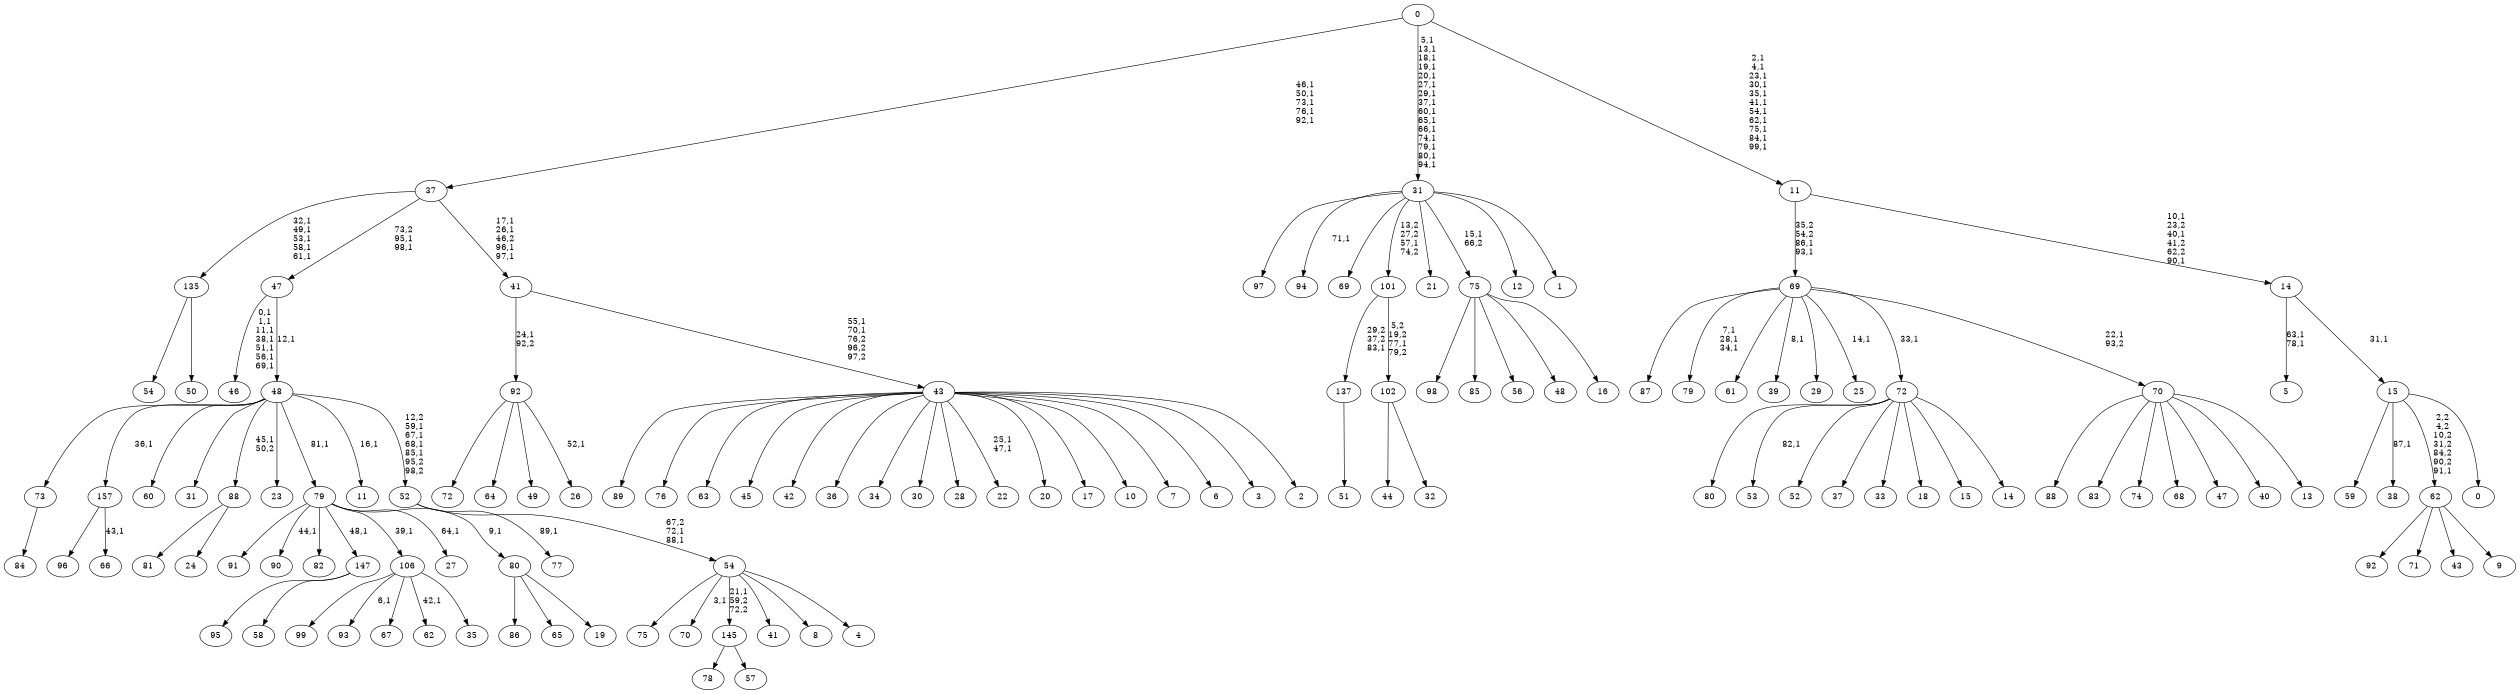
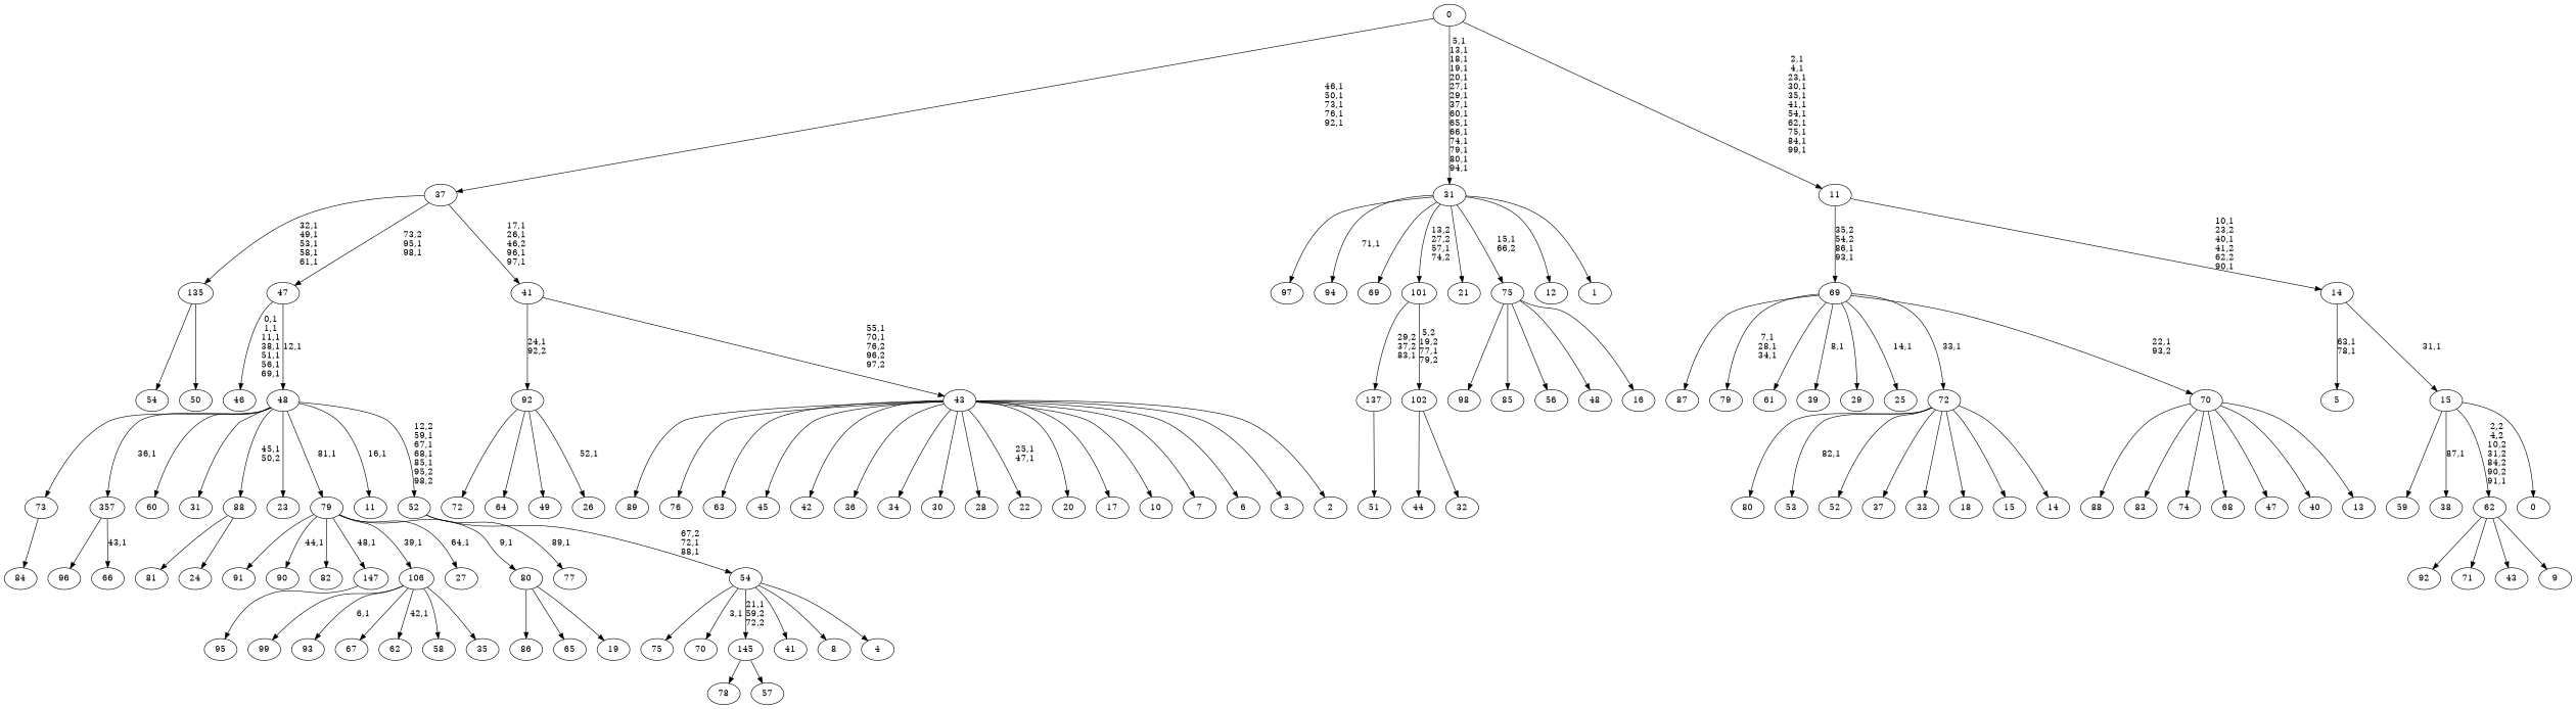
  digraph {
    n1 [label=99]
    n2 [label=98]
    n3 [label=97]
    n4 [label=96]
    n5 [label=95]
    n6 [label=94]
    n7 [label=93]
    n8 [label=92]
    n9 [label=91]
    n10 [label=90]
    n11 [label=89]
    n12 [label=88]
    n13 [label=87]
    n14 [label=86]
    n15 [label=85]
    n16 [label=84]
    n17 [label=83]
    n18 [label=82]
    n19 [label=81]
    n20 [label=80]
    n21 [label=79]
    n22 [label=78]
    n23 [label=77]
    n24 [label=76]
    n25 [label=75]
    n26 [label=74]
    n27 [label=73]
    n28 [label=72]
    n29 [label=71]
    n30 [label=70]
    n31 [label=69]
    n32 [label=68]
    n33 [label=67]
    n34 [label=66]
-   157
+   157 [label=357]
    n36 [label=65]
    n37 [label=64]
    n38 [label=63]
    n39 [label=62]
    n40 [label=61]
    n41 [label=60]
    n42 [label=59]
    n43 [label=58]
    147
    n45 [label=57]
    145
    n47 [label=56]
    n48 [label=54]
    n49 [label=53]
    n50 [label=52]
    n51 [label=51]
    137
    n53 [label=50]
    135
    n55 [label=49]
    n56 [label=48]
    n57 [label=47]
    n58 [label=46]
    n59 [label=45]
    n60 [label=44]
    n61 [label=43]
    n62 [label=42]
    n63 [label=41]
    n64 [label=40]
    n65 [label=39]
    n66 [label=38]
    n67 [label=37]
    n68 [label=36]
    n69 [label=35]
    106
    n71 [label=34]
    n72 [label=33]
    n73 [label=32]
    102
    101
    n76 [label=31]
    n77 [label=30]
    n78 [label=29]
    n79 [label=28]
    n80 [label=27]
    n81 [label=26]
    92
    n83 [label=25]
    n84 [label=24]
    88
    n86 [label=23]
    n87 [label=22]
    n88 [label=21]
    n89 [label=20]
    n90 [label=19]
    80
    79
    n93 [label=18]
    n94 [label=17]
    n95 [label=16]
    75
    n97 [label=15]
    n98 [label=14]
    72
    n100 [label=13]
    70
    69
    n103 [label=12]
    n104 [label=11]
    n105 [label=10]
    n106 [label=9]
    62
    n108 [label=8]
    n109 [label=7]
    n110 [label=6]
    n111 [label=5]
    n112 [label=4]
    54
    52
    48
    47
    n117 [label=3]
    n118 [label=2]
    43
    41
    37
    n122 [label=1]
    31
    n124 [label=0]
    15
    14
    11
    0
    n27 -> n16
    157 -> n4
    157 -> n34 [label="43,1"]
    147 -> n5
-   147 -> n43
+   106 -> n43
    145 -> n22
    145 -> n45
    137 -> n51
    135 -> n48
    135 -> n53
    106 -> n1
    106 -> n7 [label="6,1"]
    106 -> n33
    106 -> n39 [label="42,1"]
    106 -> n69
    102 -> n60
    102 -> n73
    101 -> 137 [label="29,2\n37,2\n83,1"]
    101 -> 102 [label="5,2\n19,2\n77,1\n79,2"]
    92 -> n28
    92 -> n37
    92 -> n55
    92 -> n81 [label="52,1"]
    88 -> n19
    88 -> n84
    80 -> n14
    80 -> n36
    80 -> n90
    79 -> n9
    79 -> n10 [label="44,1"]
    79 -> n18
    79 -> 147 [label="48,1"]
    79 -> 106 [label="39,1"]
    79 -> n80 [label="64,1"]
    79 -> 80 [label="9,1"]
    75 -> n2
    75 -> n15
    75 -> n47
    75 -> n56
    75 -> n95
    72 -> n20
    72 -> n49 [label="82,1"]
    72 -> n50
    72 -> n67
    72 -> n72
    72 -> n93
    72 -> n97
    72 -> n98
    70 -> n12
    70 -> n17
    70 -> n26
    70 -> n32
    70 -> n57
    70 -> n64
    70 -> n100
    69 -> n13
    69 -> n21 [label="7,1\n28,1\n34,1"]
    69 -> n40
    69 -> n65 [label="8,1"]
    69 -> n78
    69 -> n83 [label="14,1"]
    69 -> 72 [label="33,1"]
    69 -> 70 [label="22,1\n93,2"]
    62 -> n8
    62 -> n29
    62 -> n61
    62 -> n106
    54 -> n25
    54 -> n30 [label="3,1"]
    54 -> 145 [label="21,1\n59,2\n72,2"]
    54 -> n63
    54 -> n108
    54 -> n112
    52 -> n23 [label="89,1"]
    52 -> 54 [label="67,2\n72,1\n88,1"]
    48 -> n27
    48 -> 157 [label="36,1"]
    48 -> n41
    48 -> n76
    48 -> 88 [label="45,1\n50,2"]
    48 -> n86
    48 -> 79 [label="81,1"]
    48 -> n104 [label="16,1"]
    48 -> 52 [label="12,2\n59,1\n67,1\n68,1\n85,1\n95,2\n98,2"]
    47 -> n58 [label="0,1\n1,1\n11,1\n38,1\n51,1\n56,1\n69,1"]
    47 -> 48 [label="12,1"]
    43 -> n11
    43 -> n24
    43 -> n38
    43 -> n59
    43 -> n62
    43 -> n68
    43 -> n71
    43 -> n77
    43 -> n79
    43 -> n87 [label="25,1\n47,1"]
    43 -> n89
    43 -> n94
    43 -> n105
    43 -> n109
    43 -> n110
    43 -> n117
    43 -> n118
    41 -> 92 [label="24,1\n92,2"]
    41 -> 43 [label="55,1\n70,1\n76,2\n96,2\n97,2"]
    37 -> 135 [label="32,1\n49,1\n53,1\n58,1\n61,1"]
    37 -> 47 [label="73,2\n95,1\n98,1"]
    37 -> 41 [label="17,1\n26,1\n46,2\n96,1\n97,1"]
    31 -> n3
    31 -> n6 [label="71,1"]
    31 -> n31
    31 -> 101 [label="13,2\n27,2\n57,1\n74,2"]
    31 -> n88
    31 -> 75 [label="15,1\n66,2"]
    31 -> n103
    31 -> n122
    15 -> n42
    15 -> n66 [label="87,1"]
    15 -> 62 [label="2,2\n4,2\n10,2\n31,2\n84,2\n90,2\n91,1"]
    15 -> n124
    14 -> n111 [label="63,1\n78,1"]
    14 -> 15 [label="31,1"]
    11 -> 69 [label="35,2\n54,2\n86,1\n93,1"]
    11 -> 14 [label="10,1\n23,2\n40,1\n41,2\n62,2\n90,1"]
    0 -> 37 [label="46,1\n50,1\n73,1\n76,1\n92,1"]
    0 -> 31 [label="5,1\n13,1\n18,1\n19,1\n20,1\n27,1\n29,1\n37,1\n60,1\n65,1\n66,1\n74,1\n79,1\n80,1\n94,1"]
    0 -> 11 [label="2,1\n4,1\n23,1\n30,1\n35,1\n41,1\n54,1\n62,1\n75,1\n84,1\n99,1"]
  }
